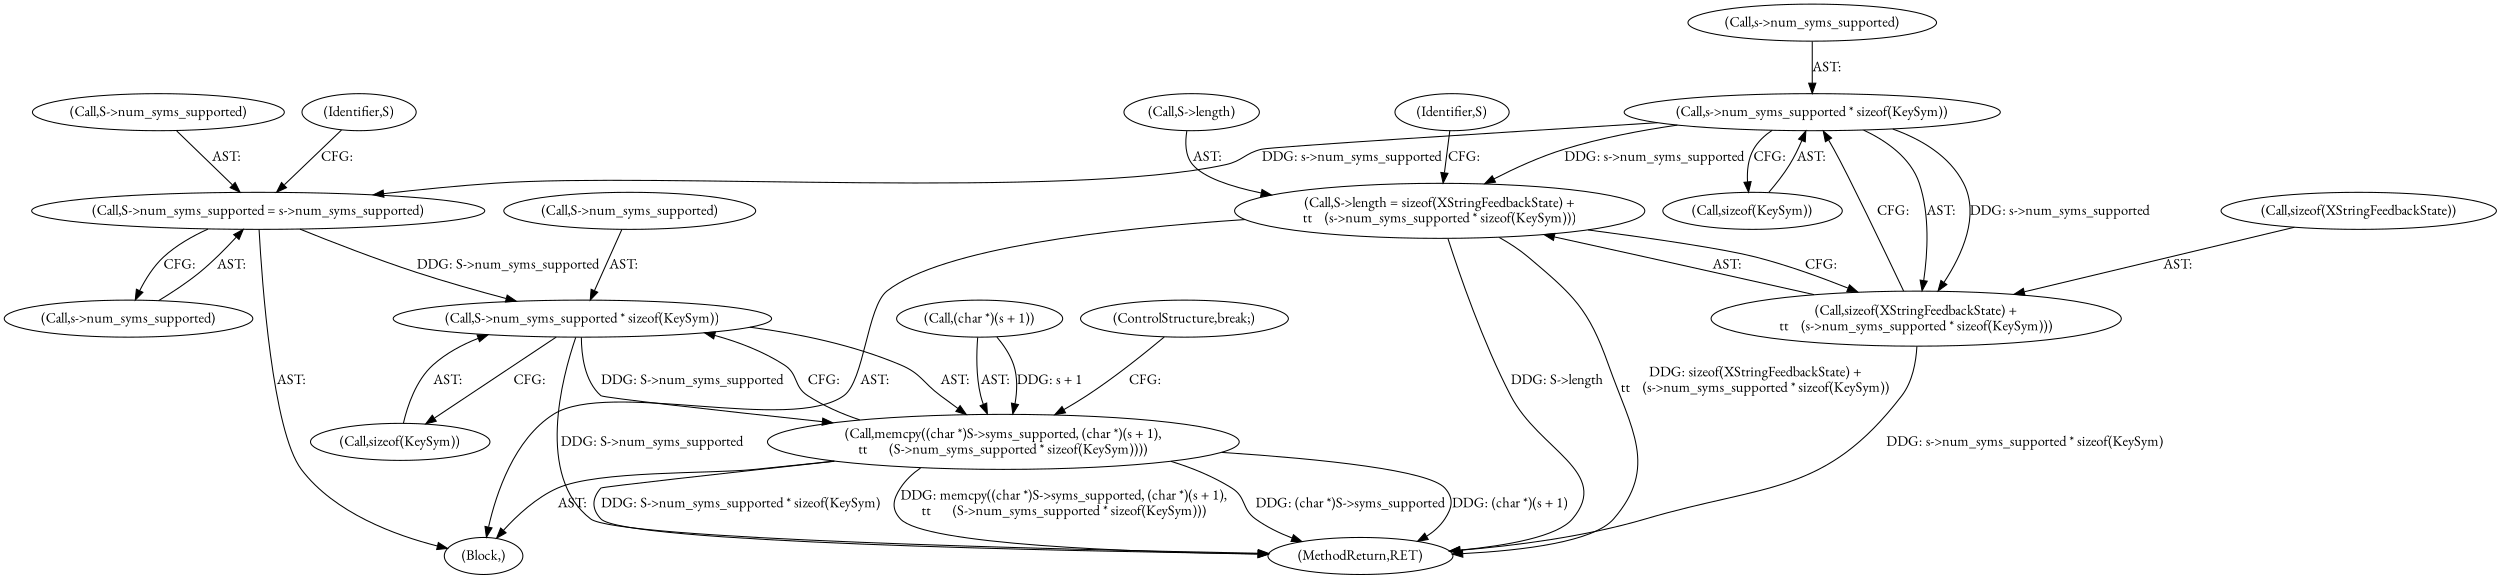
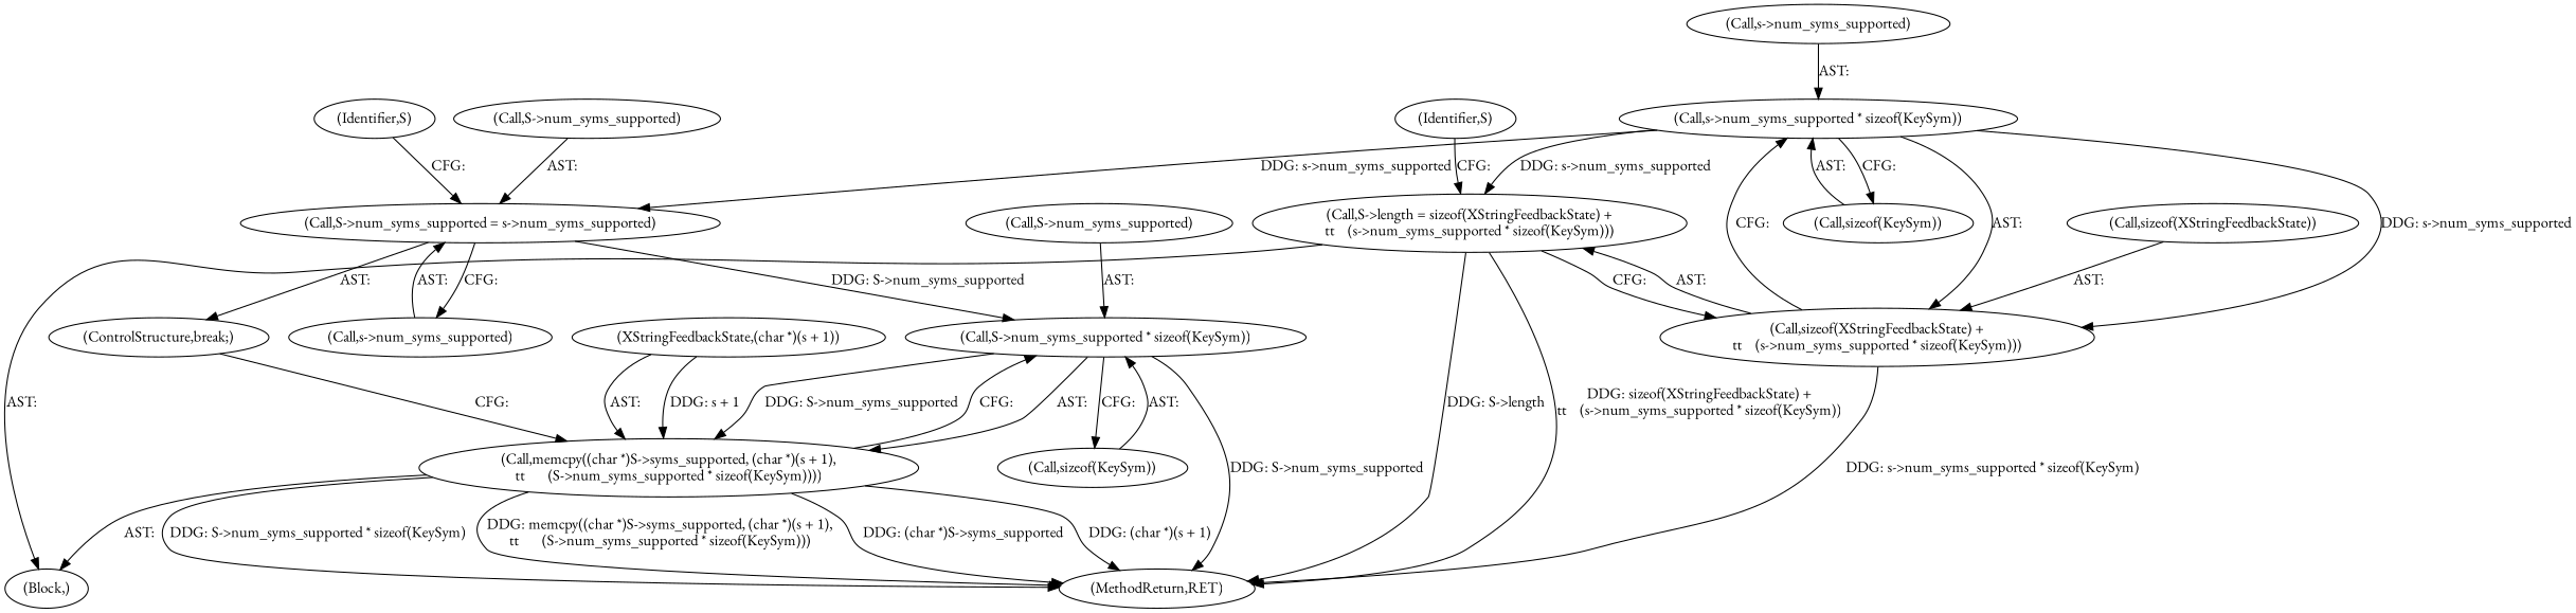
  digraph {
    fontname="EB Garamond"
    node [fontname="EB Garamond"]
    edge [fontname="EB Garamond"]
    n1 [label="(Call,s->num_syms_supported * sizeof(KeySym))"]
    n2 [label="(Call,S->length = sizeof(XStringFeedbackState) +\n\t\t    (s->num_syms_supported * sizeof(KeySym)))"]
    n3 [label="(Call,sizeof(XStringFeedbackState) +\n\t\t    (s->num_syms_supported * sizeof(KeySym)))"]
    n4 [label="(Call,S->num_syms_supported = s->num_syms_supported)"]
    n5 [label="(Call,sizeof(KeySym))"]
    n6 [label="(Block,)"]
    n7 [label="(MethodReturn,RET)"]
    n8 [label="(Call,S->num_syms_supported * sizeof(KeySym))"]
    n9 [label="(Call,s->num_syms_supported)"]
    n10 [label="(Call,memcpy((char *)S->syms_supported, (char *)(s + 1),\n\t\t       (S->num_syms_supported * sizeof(KeySym))))"]
    n11 [label="(Call,sizeof(KeySym))"]
-   n12 [label="(Call,(char *)(s + 1))"]
-   n13 [label="(Call,S->length)"]
+   n12 [label="(XStringFeedbackState,(char *)(s + 1))"]
    n14 [label="(ControlStructure,break;)"]
    n15 [label="(Call,s->num_syms_supported)"]
    n16 [label="(Call,sizeof(XStringFeedbackState))"]
    n17 [label="(Call,S->num_syms_supported)"]
    n18 [label="(Call,S->num_syms_supported)"]
    n19 [label="(Identifier,S)"]
    n20 [label="(Identifier,S)"]
    n1 -> n2 [label="DDG: s->num_syms_supported"]
    n1 -> n3 [label="AST: "]
    n1 -> n3 [label="DDG: s->num_syms_supported"]
    n1 -> n4 [label="DDG: s->num_syms_supported"]
    n1 -> n5 [label="CFG: "]
    n2 -> n3 [label="CFG: "]
    n2 -> n6 [label="AST: "]
    n2 -> n7 [label="DDG: sizeof(XStringFeedbackState) +\n\t\t    (s->num_syms_supported * sizeof(KeySym))"]
    n2 -> n7 [label="DDG: S->length"]
    n3 -> n1 [label="CFG: "]
    n3 -> n2 [label="AST: "]
    n3 -> n7 [label="DDG: s->num_syms_supported * sizeof(KeySym)"]
-   n4 -> n6 [label="AST: "]
+   n4 -> n14 [label="AST: "]
    n4 -> n8 [label="DDG: S->num_syms_supported"]
    n4 -> n9 [label="CFG: "]
    n5 -> n1 [label="AST: "]
    n8 -> n7 [label="DDG: S->num_syms_supported"]
    n8 -> n10 [label="AST: "]
    n8 -> n10 [label="DDG: S->num_syms_supported"]
    n8 -> n11 [label="CFG: "]
    n9 -> n4 [label="AST: "]
    n10 -> n6 [label="AST: "]
    n10 -> n7 [label="DDG: (char *)S->syms_supported"]
    n10 -> n7 [label="DDG: (char *)(s + 1)"]
    n10 -> n7 [label="DDG: S->num_syms_supported * sizeof(KeySym)"]
    n10 -> n7 [label="DDG: memcpy((char *)S->syms_supported, (char *)(s + 1),\n\t\t       (S->num_syms_supported * sizeof(KeySym)))"]
    n10 -> n8 [label="CFG: "]
    n11 -> n8 [label="AST: "]
    n12 -> n10 [label="AST: "]
    n12 -> n10 [label="DDG: s + 1"]
-   n13 -> n2 [label="AST: "]
    n14 -> n10 [label="CFG: "]
    n15 -> n1 [label="AST: "]
    n16 -> n3 [label="AST: "]
    n17 -> n4 [label="AST: "]
    n18 -> n8 [label="AST: "]
    n19 -> n4 [label="CFG: "]
    n20 -> n2 [label="CFG: "]
  }
